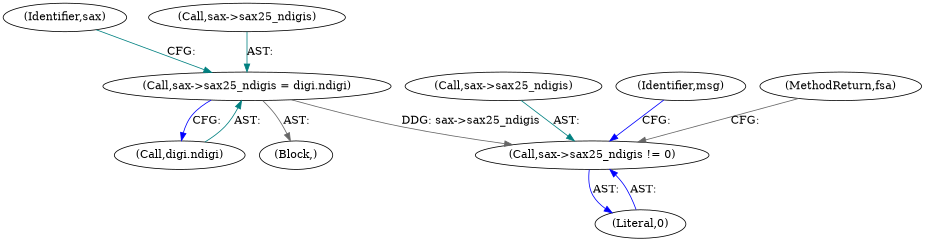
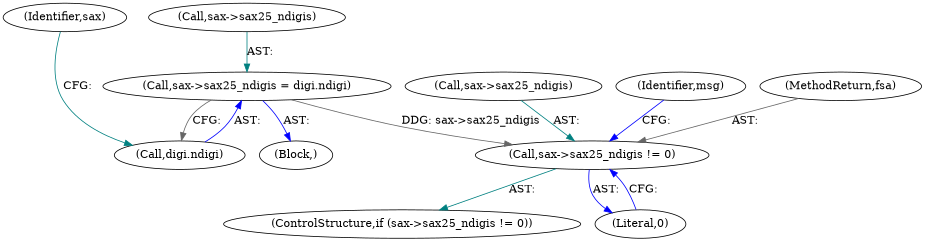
  digraph {
    edge [color=teal]
    n1 [label="(Call,sax->sax25_ndigis != 0)"]
+   n2 [label="(ControlStructure,if (sax->sax25_ndigis != 0))"]
    n3 [label="(Literal,0)"]
    n4 [label="(Call,sax->sax25_ndigis = digi.ndigi)"]
    n5 [label="(Call,digi.ndigi)"]
    n6 [label="(Block,)"]
    n7 [label="(Identifier,sax)"]
    n8 [label="(Call,sax->sax25_ndigis)"]
    n9 [label="(Identifier,msg)"]
    n10 [label="(MethodReturn,fsa)"]
    n11 [label="(Call,sax->sax25_ndigis)"]
+   n1 -> n2 [label="AST: "]
    n1 -> n3 [color=blue label="AST: "]
-   n3 -> n1 [color=blue label="AST: "]
+   n3 -> n1 [color=blue label="CFG: "]
    n4 -> n1 [color=gray40 label="DDG: sax->sax25_ndigis"]
-   n4 -> n5 [color=blue label="CFG: "]
-   n4 -> n6 [color=gray40 label="AST: "]
-   n5 -> n4 [label="AST: "]
-   n7 -> n4 [label="CFG: "]
+   n4 -> n5 [color=gray40 label="CFG: "]
+   n4 -> n6 [color=blue label="AST: "]
+   n5 -> n4 [color=blue label="AST: "]
+   n7 -> n5 [label="CFG: "]
    n8 -> n1 [label="AST: "]
    n9 -> n1 [color=blue label="CFG: "]
-   n10 -> n1 [color=gray40 label="CFG: "]
+   n10 -> n1 [color=gray40 label="AST: "]
    n11 -> n4 [label="AST: "]
  }
